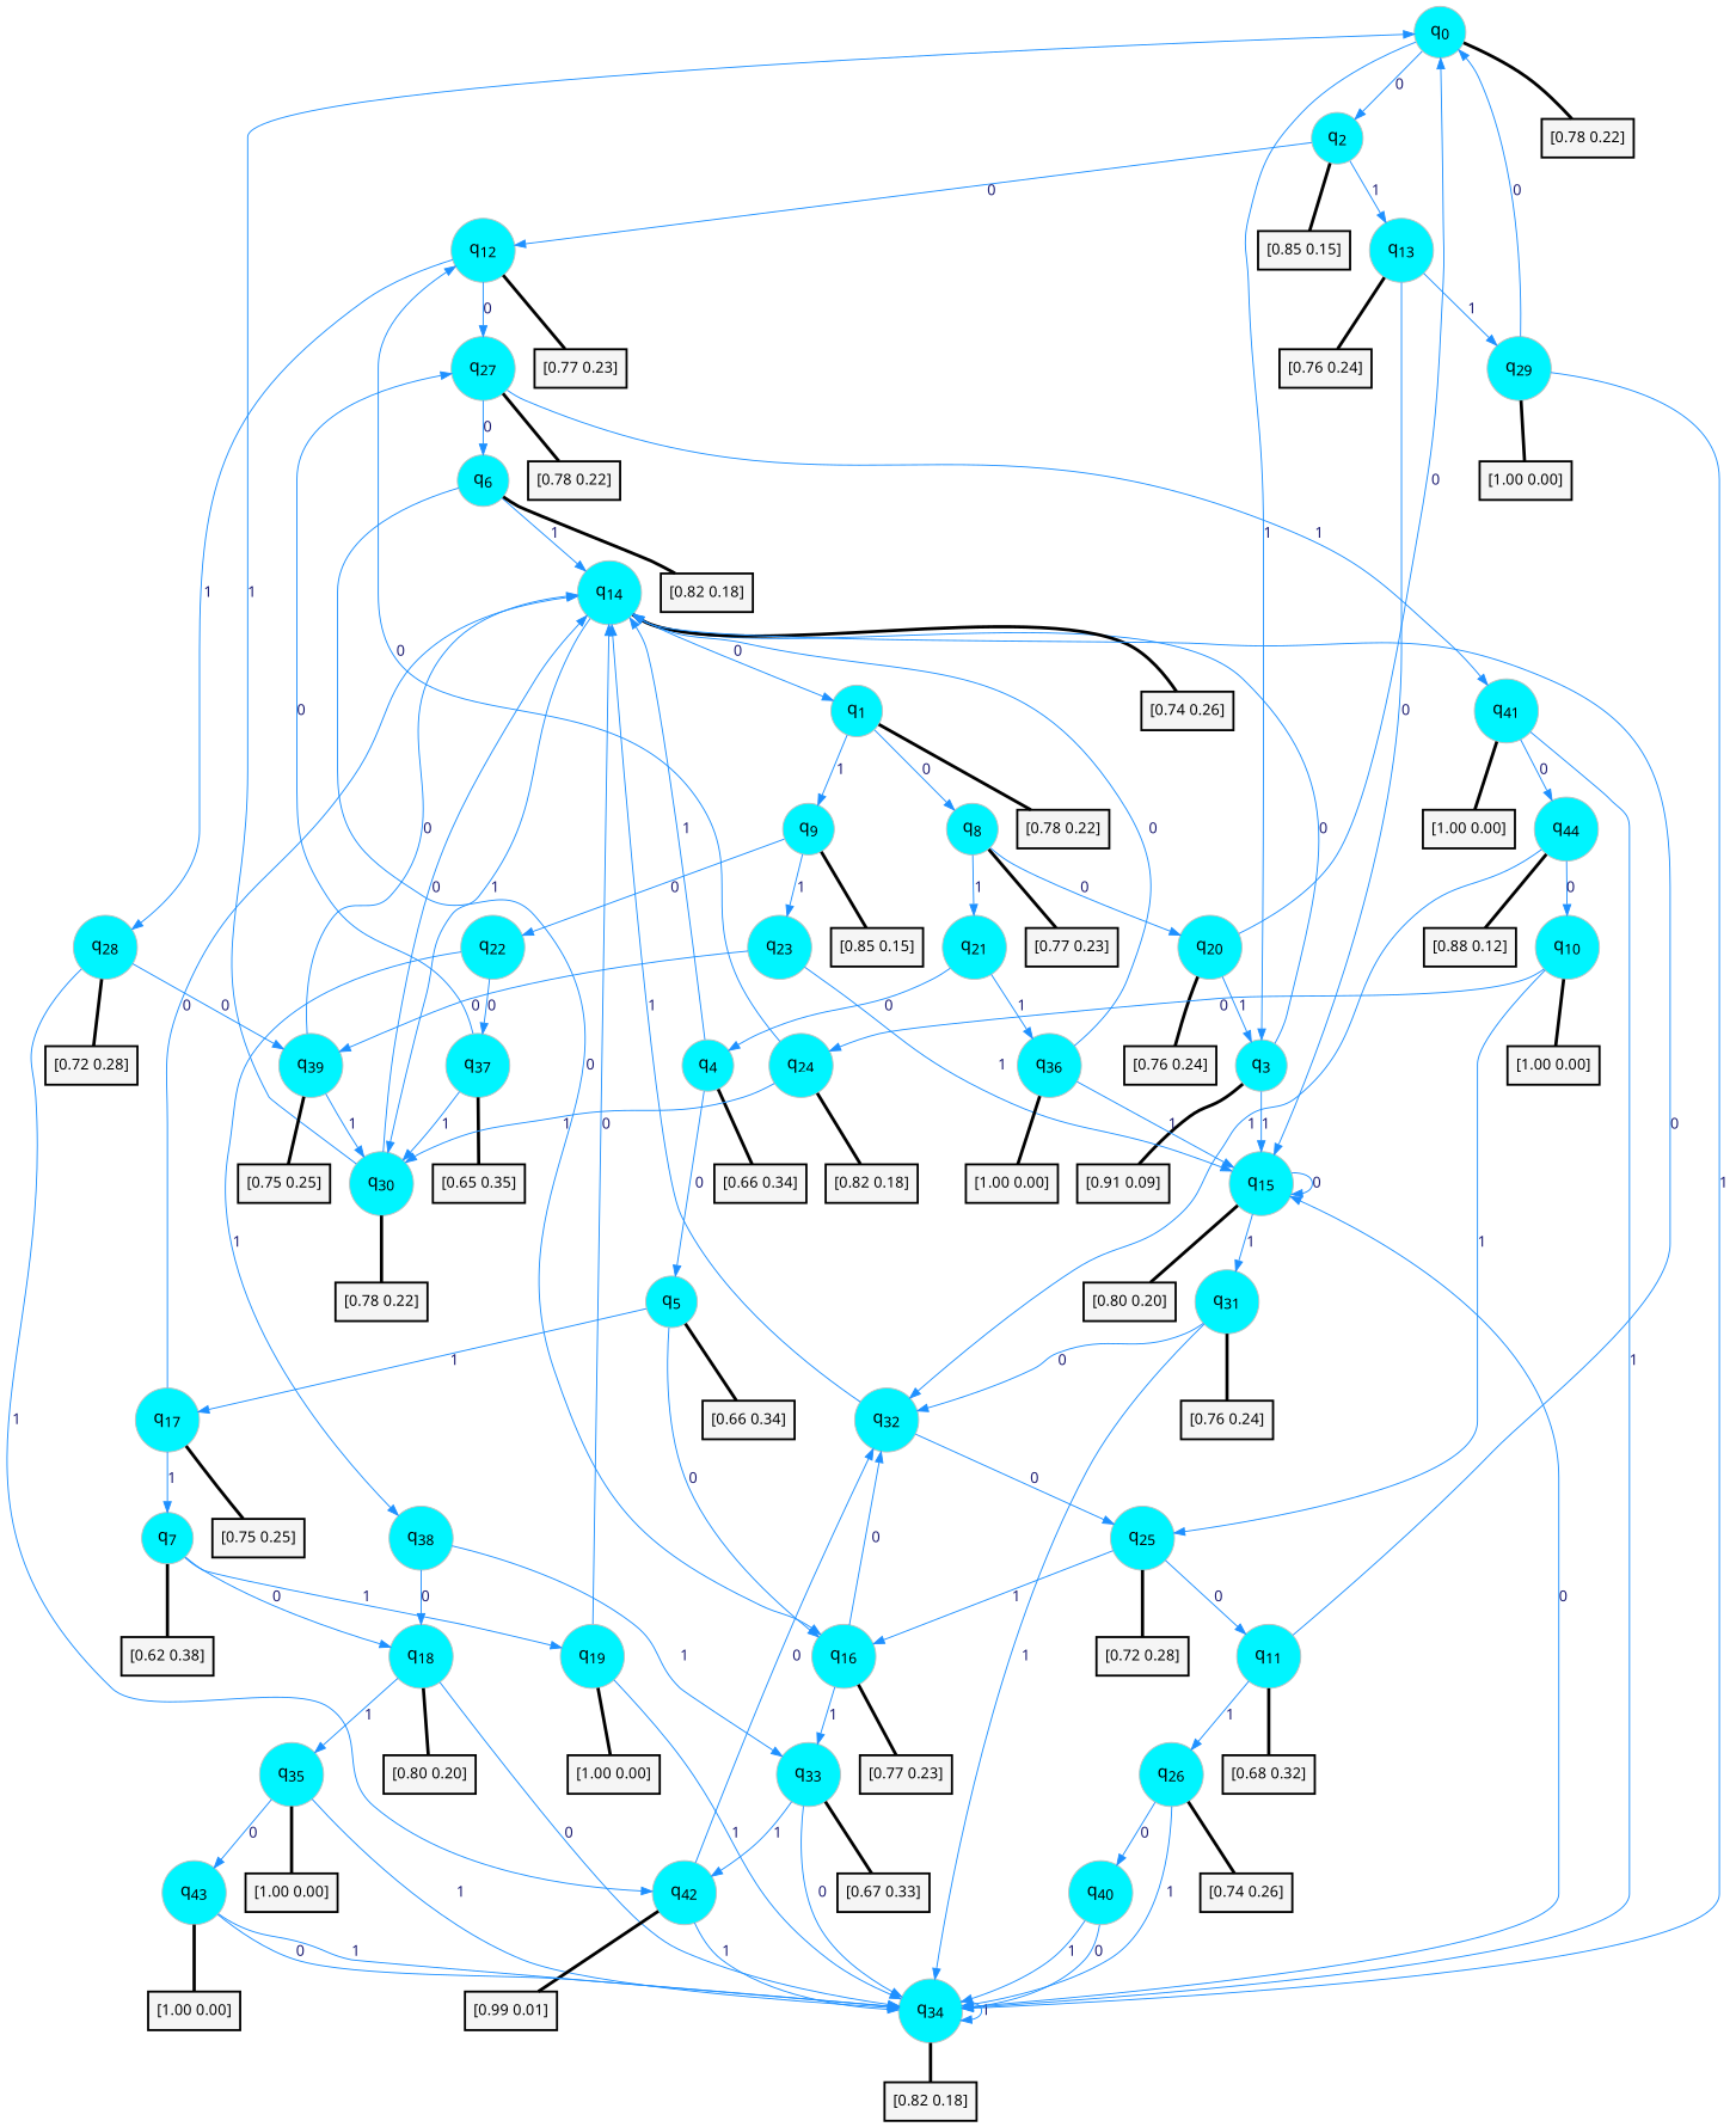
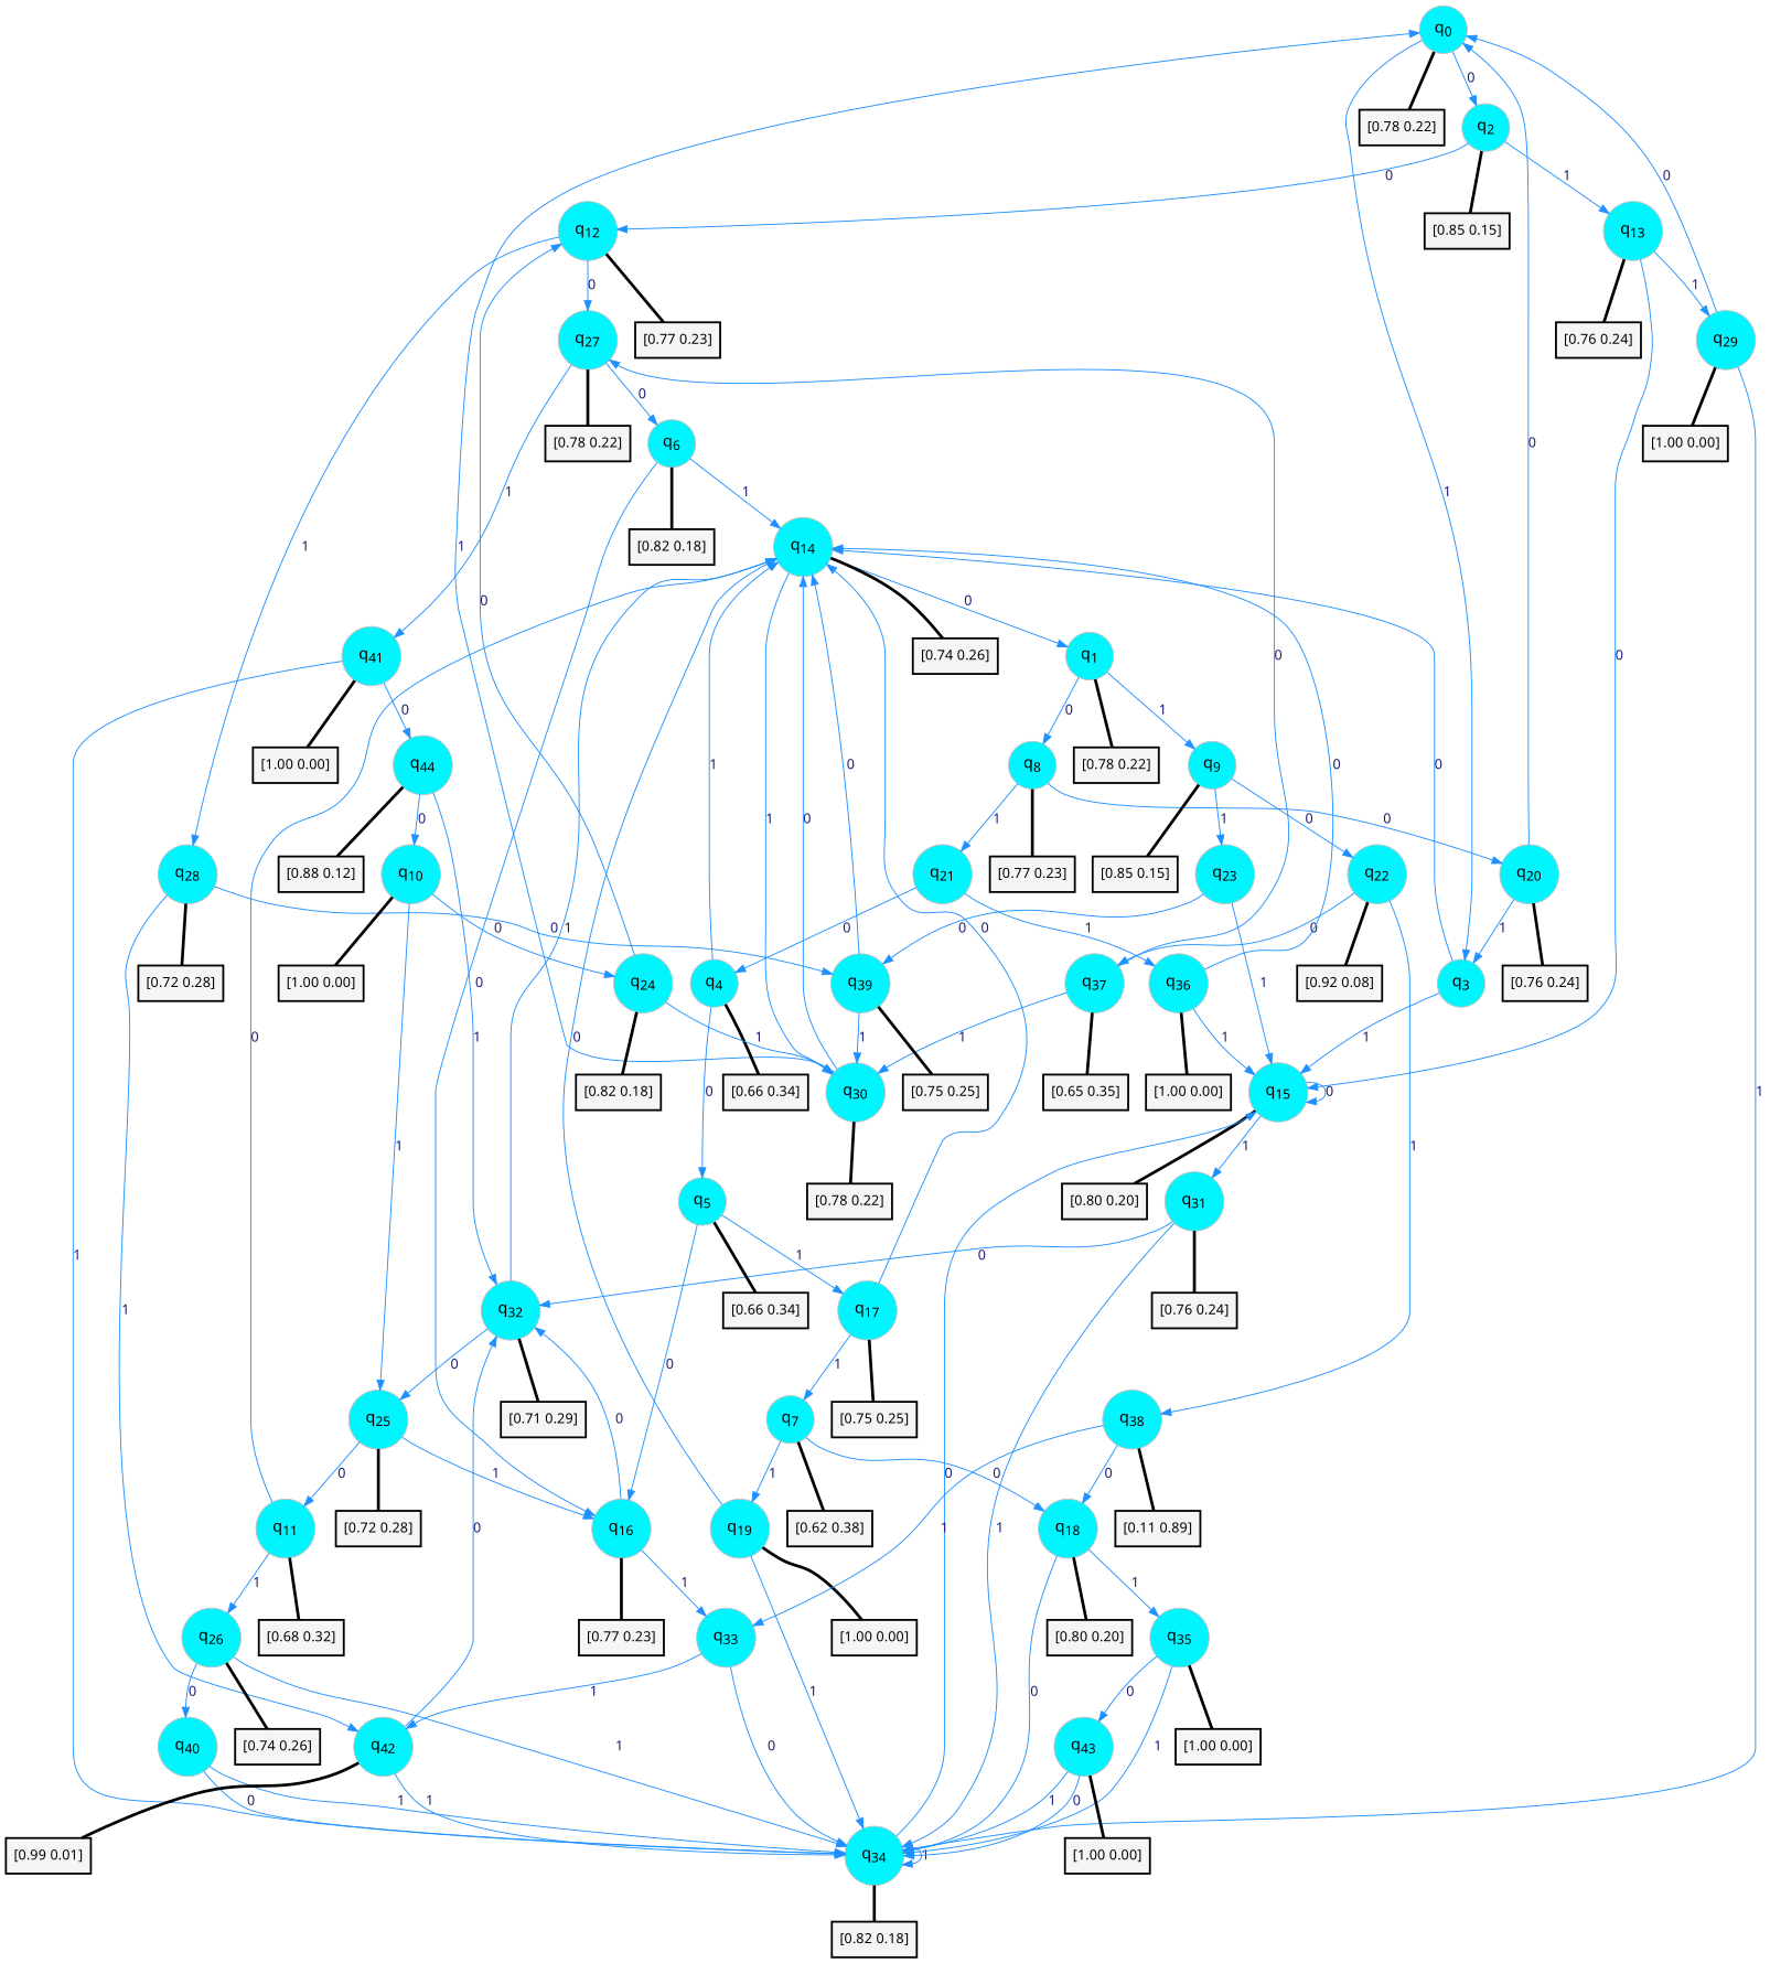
  digraph {
    fontname="Noto Sans"
    rankdir=TD
    node [color=gray fillcolor=turquoise1 fontcolor=black fontname="Noto Sans" fontsize=16 fontweight=bold shape=circle style=filled]
    edge [arrowsize=1 color=dodgerblue1 fontcolor=midnightblue fontname="Noto Sans" fontweight=bold penwidth=1 style=solid weight=20]
    n1 [label=<q<SUB>0</SUB>>]
    n2 [label=<q<SUB>2</SUB>>]
    n3 [label=<q<SUB>3</SUB>>]
    n4 [color=black fillcolor=whitesmoke fontsize=14 label="[0.78 0.22]" penwidth=2 shape=box]
    n5 [label=<q<SUB>12</SUB>>]
    n6 [label=<q<SUB>13</SUB>>]
    n7 [color=black fillcolor=whitesmoke fontsize=14 label="[0.85 0.15]" penwidth=2 shape=box]
    n8 [label=<q<SUB>14</SUB>>]
    n9 [label=<q<SUB>15</SUB>>]
-   n10 [color=black fillcolor=whitesmoke fontsize=14 label="[0.91 0.09]" penwidth=2 shape=box]
    n11 [label=<q<SUB>1</SUB>>]
    n12 [label=<q<SUB>8</SUB>>]
    n13 [label=<q<SUB>9</SUB>>]
    n14 [color=black fillcolor=whitesmoke fontsize=14 label="[0.78 0.22]" penwidth=2 shape=box]
    n15 [label=<q<SUB>20</SUB>>]
    n16 [label=<q<SUB>21</SUB>>]
    n17 [color=black fillcolor=whitesmoke fontsize=14 label="[0.77 0.23]" penwidth=2 shape=box]
    n18 [label=<q<SUB>22</SUB>>]
    n19 [label=<q<SUB>23</SUB>>]
    n20 [color=black fillcolor=whitesmoke fontsize=14 label="[0.85 0.15]" penwidth=2 shape=box]
    n21 [label=<q<SUB>27</SUB>>]
    n22 [label=<q<SUB>28</SUB>>]
    n23 [color=black fillcolor=whitesmoke fontsize=14 label="[0.77 0.23]" penwidth=2 shape=box]
    n24 [label=<q<SUB>29</SUB>>]
    n25 [color=black fillcolor=whitesmoke fontsize=14 label="[0.76 0.24]" penwidth=2 shape=box]
    n26 [label=<q<SUB>30</SUB>>]
    n27 [color=black fillcolor=whitesmoke fontsize=14 label="[0.74 0.26]" penwidth=2 shape=box]
    n28 [label=<q<SUB>31</SUB>>]
    n29 [color=black fillcolor=whitesmoke fontsize=14 label="[0.80 0.20]" penwidth=2 shape=box]
    n30 [label=<q<SUB>4</SUB>>]
    n31 [label=<q<SUB>5</SUB>>]
    n32 [color=black fillcolor=whitesmoke fontsize=14 label="[0.66 0.34]" penwidth=2 shape=box]
    n33 [label=<q<SUB>16</SUB>>]
    n34 [label=<q<SUB>17</SUB>>]
    n35 [color=black fillcolor=whitesmoke fontsize=14 label="[0.66 0.34]" penwidth=2 shape=box]
    n36 [label=<q<SUB>32</SUB>>]
    n37 [label=<q<SUB>33</SUB>>]
    n38 [color=black fillcolor=whitesmoke fontsize=14 label="[0.77 0.23]" penwidth=2 shape=box]
    n39 [label=<q<SUB>7</SUB>>]
    n40 [color=black fillcolor=whitesmoke fontsize=14 label="[0.75 0.25]" penwidth=2 shape=box]
    n41 [label=<q<SUB>6</SUB>>]
    n42 [color=black fillcolor=whitesmoke fontsize=14 label="[0.82 0.18]" penwidth=2 shape=box]
    n43 [label=<q<SUB>18</SUB>>]
    n44 [label=<q<SUB>19</SUB>>]
    n45 [color=black fillcolor=whitesmoke fontsize=14 label="[0.62 0.38]" penwidth=2 shape=box]
    n46 [label=<q<SUB>34</SUB>>]
    n47 [label=<q<SUB>35</SUB>>]
    n48 [color=black fillcolor=whitesmoke fontsize=14 label="[0.80 0.20]" penwidth=2 shape=box]
    n49 [color=black fillcolor=whitesmoke fontsize=14 label="[1.00 0.00]" penwidth=2 shape=box]
    n50 [color=black fillcolor=whitesmoke fontsize=14 label="[0.76 0.24]" penwidth=2 shape=box]
    n51 [label=<q<SUB>36</SUB>>]
    n52 [label=<q<SUB>37</SUB>>]
    n53 [label=<q<SUB>38</SUB>>]
+   n54 [color=black fillcolor=whitesmoke fontsize=14 label="[0.92 0.08]" penwidth=2 shape=box]
    n55 [label=<q<SUB>39</SUB>>]
    n56 [label=<q<SUB>10</SUB>>]
    n57 [label=<q<SUB>24</SUB>>]
    n58 [label=<q<SUB>25</SUB>>]
    n59 [color=black fillcolor=whitesmoke fontsize=14 label="[1.00 0.00]" penwidth=2 shape=box]
    n60 [color=black fillcolor=whitesmoke fontsize=14 label="[0.82 0.18]" penwidth=2 shape=box]
    n61 [label=<q<SUB>11</SUB>>]
    n62 [color=black fillcolor=whitesmoke fontsize=14 label="[0.72 0.28]" penwidth=2 shape=box]
    n63 [label=<q<SUB>26</SUB>>]
    n64 [color=black fillcolor=whitesmoke fontsize=14 label="[0.68 0.32]" penwidth=2 shape=box]
    n65 [label=<q<SUB>40</SUB>>]
    n66 [color=black fillcolor=whitesmoke fontsize=14 label="[0.74 0.26]" penwidth=2 shape=box]
    n67 [label=<q<SUB>41</SUB>>]
    n68 [color=black fillcolor=whitesmoke fontsize=14 label="[0.78 0.22]" penwidth=2 shape=box]
    n69 [label=<q<SUB>42</SUB>>]
    n70 [color=black fillcolor=whitesmoke fontsize=14 label="[0.72 0.28]" penwidth=2 shape=box]
    n71 [color=black fillcolor=whitesmoke fontsize=14 label="[1.00 0.00]" penwidth=2 shape=box]
    n72 [color=black fillcolor=whitesmoke fontsize=14 label="[0.78 0.22]" penwidth=2 shape=box]
    n73 [color=black fillcolor=whitesmoke fontsize=14 label="[0.76 0.24]" penwidth=2 shape=box]
-   n75 [color=black fillcolor=whitesmoke fontsize=14 label="[0.67 0.33]" penwidth=2 shape=box]
+   n74 [color=black fillcolor=whitesmoke fontsize=14 label="[0.71 0.29]" penwidth=2 shape=box]
    n76 [color=black fillcolor=whitesmoke fontsize=14 label="[0.82 0.18]" penwidth=2 shape=box]
    n77 [label=<q<SUB>43</SUB>>]
    n78 [color=black fillcolor=whitesmoke fontsize=14 label="[1.00 0.00]" penwidth=2 shape=box]
    n79 [color=black fillcolor=whitesmoke fontsize=14 label="[1.00 0.00]" penwidth=2 shape=box]
    n80 [color=black fillcolor=whitesmoke fontsize=14 label="[0.65 0.35]" penwidth=2 shape=box]
+   n81 [color=black fillcolor=whitesmoke fontsize=14 label="[0.11 0.89]" penwidth=2 shape=box]
    n82 [color=black fillcolor=whitesmoke fontsize=14 label="[0.75 0.25]" penwidth=2 shape=box]
    n83 [label=<q<SUB>44</SUB>>]
    n84 [color=black fillcolor=whitesmoke fontsize=14 label="[1.00 0.00]" penwidth=2 shape=box]
    n85 [color=black fillcolor=whitesmoke fontsize=14 label="[0.99 0.01]" penwidth=2 shape=box]
    n86 [color=black fillcolor=whitesmoke fontsize=14 label="[1.00 0.00]" penwidth=2 shape=box]
    n87 [color=black fillcolor=whitesmoke fontsize=14 label="[0.88 0.12]" penwidth=2 shape=box]
    n1 -> n2 [label=0]
    n1 -> n3 [label=1]
    n1 -> n4 [arrowhead=none color=black penwidth=3]
    n2 -> n5 [label=0]
    n2 -> n6 [label=1]
    n2 -> n7 [arrowhead=none color=black penwidth=3]
    n3 -> n8 [label=0]
    n3 -> n9 [label=1]
-   n3 -> n10 [arrowhead=none color=black penwidth=3]
    n5 -> n21 [label=0]
    n5 -> n22 [label=1]
    n5 -> n23 [arrowhead=none color=black penwidth=3]
    n6 -> n9 [label=0]
    n6 -> n24 [label=1]
    n6 -> n25 [arrowhead=none color=black penwidth=3]
    n8 -> n11 [label=0]
    n8 -> n26 [label=1]
    n8 -> n27 [arrowhead=none color=black penwidth=3]
    n9 -> n9 [label=0]
    n9 -> n28 [label=1]
    n9 -> n29 [arrowhead=none color=black penwidth=3]
    n11 -> n12 [label=0]
    n11 -> n13 [label=1]
    n11 -> n14 [arrowhead=none color=black penwidth=3]
    n12 -> n15 [label=0]
    n12 -> n16 [label=1]
    n12 -> n17 [arrowhead=none color=black penwidth=3]
    n13 -> n18 [label=0]
    n13 -> n19 [label=1]
    n13 -> n20 [arrowhead=none color=black penwidth=3]
    n15 -> n1 [label=0]
    n15 -> n3 [label=1]
    n15 -> n50 [arrowhead=none color=black penwidth=3]
    n16 -> n30 [label=0]
    n16 -> n51 [label=1]
    n18 -> n52 [label=0]
    n18 -> n53 [label=1]
+   n18 -> n54 [arrowhead=none color=black penwidth=3]
    n19 -> n9 [label=1]
    n19 -> n55 [label=0]
    n21 -> n41 [label=0]
    n21 -> n67 [label=1]
    n21 -> n68 [arrowhead=none color=black penwidth=3]
    n22 -> n55 [label=0]
    n22 -> n69 [label=1]
    n22 -> n70 [arrowhead=none color=black penwidth=3]
    n24 -> n1 [label=0]
    n24 -> n46 [label=1]
    n24 -> n71 [arrowhead=none color=black penwidth=3]
    n26 -> n1 [label=1]
    n26 -> n8 [label=0]
    n26 -> n72 [arrowhead=none color=black penwidth=3]
    n28 -> n36 [label=0]
    n28 -> n46 [label=1]
    n28 -> n73 [arrowhead=none color=black penwidth=3]
    n30 -> n8 [label=1]
    n30 -> n31 [label=0]
    n30 -> n32 [arrowhead=none color=black penwidth=3]
    n31 -> n33 [label=0]
    n31 -> n34 [label=1]
    n31 -> n35 [arrowhead=none color=black penwidth=3]
    n33 -> n36 [label=0]
    n33 -> n37 [label=1]
    n33 -> n38 [arrowhead=none color=black penwidth=3]
    n34 -> n8 [label=0]
    n34 -> n39 [label=1]
    n34 -> n40 [arrowhead=none color=black penwidth=3]
    n36 -> n8 [label=1]
    n36 -> n58 [label=0]
+   n36 -> n74 [arrowhead=none color=black penwidth=3]
    n37 -> n46 [label=0]
    n37 -> n69 [label=1]
-   n37 -> n75 [arrowhead=none color=black penwidth=3]
    n39 -> n43 [label=0]
    n39 -> n44 [label=1]
    n39 -> n45 [arrowhead=none color=black penwidth=3]
    n41 -> n8 [label=1]
    n41 -> n33 [label=0]
    n41 -> n42 [arrowhead=none color=black penwidth=3]
    n43 -> n46 [label=0]
    n43 -> n47 [label=1]
    n43 -> n48 [arrowhead=none color=black penwidth=3]
    n44 -> n8 [label=0]
    n44 -> n46 [label=1]
    n44 -> n49 [arrowhead=none color=black penwidth=3]
    n46 -> n9 [label=0]
    n46 -> n46 [label=1]
    n46 -> n76 [arrowhead=none color=black penwidth=3]
    n47 -> n46 [label=1]
    n47 -> n77 [label=0]
    n47 -> n78 [arrowhead=none color=black penwidth=3]
    n51 -> n8 [label=0]
    n51 -> n9 [label=1]
    n51 -> n79 [arrowhead=none color=black penwidth=3]
    n52 -> n21 [label=0]
    n52 -> n26 [label=1]
    n52 -> n80 [arrowhead=none color=black penwidth=3]
    n53 -> n37 [label=1]
    n53 -> n43 [label=0]
+   n53 -> n81 [arrowhead=none color=black penwidth=3]
    n55 -> n8 [label=0]
    n55 -> n26 [label=1]
    n55 -> n82 [arrowhead=none color=black penwidth=3]
    n56 -> n57 [label=0]
    n56 -> n58 [label=1]
    n56 -> n59 [arrowhead=none color=black penwidth=3]
    n57 -> n5 [label=0]
    n57 -> n26 [label=1]
    n57 -> n60 [arrowhead=none color=black penwidth=3]
    n58 -> n33 [label=1]
    n58 -> n61 [label=0]
    n58 -> n62 [arrowhead=none color=black penwidth=3]
    n61 -> n8 [label=0]
    n61 -> n63 [label=1]
    n61 -> n64 [arrowhead=none color=black penwidth=3]
    n63 -> n46 [label=1]
    n63 -> n65 [label=0]
    n63 -> n66 [arrowhead=none color=black penwidth=3]
    n65 -> n46 [label=0]
    n65 -> n46 [label=1]
    n67 -> n46 [label=1]
    n67 -> n83 [label=0]
    n67 -> n84 [arrowhead=none color=black penwidth=3]
    n69 -> n36 [label=0]
    n69 -> n46 [label=1]
    n69 -> n85 [arrowhead=none color=black penwidth=3]
    n77 -> n46 [label=0]
    n77 -> n46 [label=1]
    n77 -> n86 [arrowhead=none color=black penwidth=3]
    n83 -> n36 [label=1]
    n83 -> n56 [label=0]
    n83 -> n87 [arrowhead=none color=black penwidth=3]
  }
